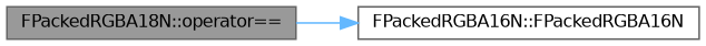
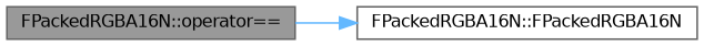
  digraph {
    rankdir=LR
    node [fontname=Helvetica fontsize=10 shape=box style=filled]
-   n1 [color=gray40 fillcolor=grey60 fontcolor=black height=0.2 label="FPackedRGBA18N::operator==" width=0.4]
+   n1 [color=gray40 fillcolor=grey60 fontcolor=black height=0.2 label="FPackedRGBA16N::operator==" width=0.4]
    n2 [color=grey40 fillcolor=white height=0.2 label="FPackedRGBA16N::FPackedRGBA16N" width=0.4]
    n1 -> n2 [color=steelblue1 fontname=Helvetica fontsize=10 labelfontname=Helvetica labelfontsize=10 style=solid]
  }
